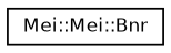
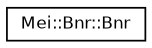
  digraph {
    rankdir=LR
-   n1 [color=black fillcolor=white fontname=Helvetica fontsize=10 height=0.2 label="Mei::Mei::Bnr" shape=record style=filled width=0.4]
+   n1 [color=black fillcolor=white fontname=Helvetica fontsize=10 height=0.2 label="Mei::Bnr::Bnr" shape=record style=filled width=0.4]
  }
